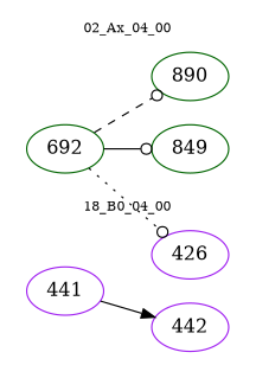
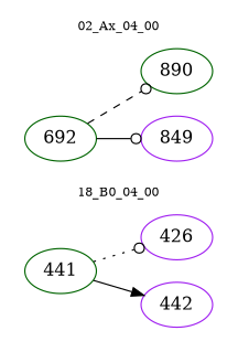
  digraph {
    rankdir=LR
    node [color=darkgreen]
    edge [arrowhead=odot color=black style=solid]
    n1 [label=692]
-   n2 [label=849]
+   n2 [color=purple label=849]
    n3 [label=890]
-   n4 [color=purple label=441]
+   n4 [label=441]
    n5 [color=purple label=426]
    n6 [color=purple label=442]
    subgraph cluster_1 {
      color=white
      fontsize=10
      label="02_Ax_04_00"
      n1
      n2
      n3
    }
    subgraph cluster_2 {
      color=white
      fontsize=10
      label="18_B0_04_00"
      n4
      n5
      n6
    }
    n1 -> n2
    n1 -> n3 [style=dashed]
-   n1 -> n5 [style=dotted]
+   n4 -> n5 [style=dotted]
    n4 -> n6 [arrowhead=normal]
  }
